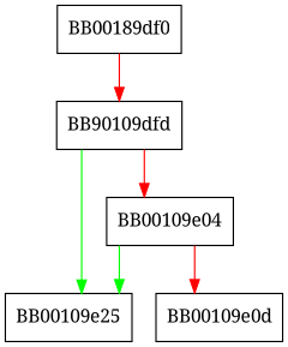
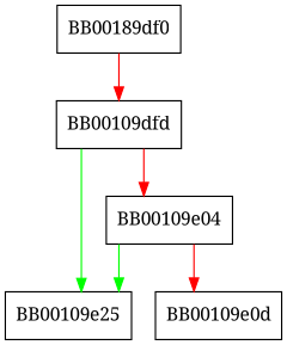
  digraph {
    fontname="Noto Serif"
    splines=ortho
    node [fontname="Noto Serif" shape=box]
    edge [color=red fontname="Noto Serif"]
    n1 [label=BB00189df0]
-   BB00109dfd [label=BB90109dfd]
+   BB00109dfd
    BB00109e25
    BB00109e04
    BB00109e0d
    n1 -> BB00109dfd
    BB00109dfd -> BB00109e25 [color=green]
    BB00109dfd -> BB00109e04
    BB00109e04 -> BB00109e25 [color=green]
    BB00109e04 -> BB00109e0d
  }
